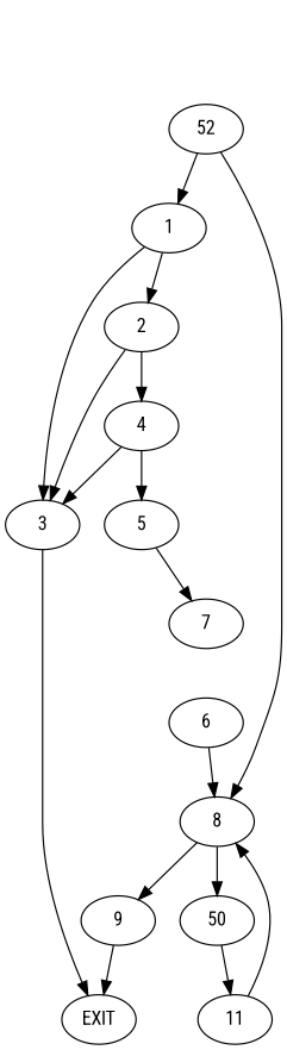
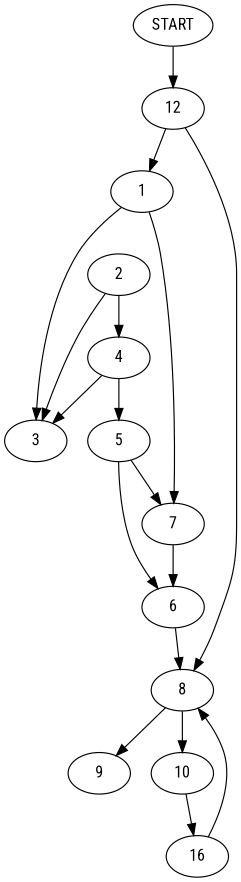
  digraph {
    fontname="Roboto Condensed"
    node [fontname="Roboto Condensed"]
    edge [fontname="Roboto Condensed"]
-   12 [label=52]
+   n1 [label=START]
+   12
    1
    2
    3
    8
-   n7 [label=EXIT]
    4
    5
    6
    7
    9
-   10 [label=50]
-   11
+   10
+   11 [label=16]
+   n1 -> 12
    12 -> 1
    12 -> 8
-   1 -> 2
+   1 -> 7
    1 -> 3
    2 -> 3
    2 -> 4
-   3 -> n7
    8 -> 9
    8 -> 10
    4 -> 3
    4 -> 5
+   5 -> 6
    5 -> 7
    6 -> 8
-   9 -> n7
+   7 -> 6
    10 -> 11
    11 -> 8
  }
